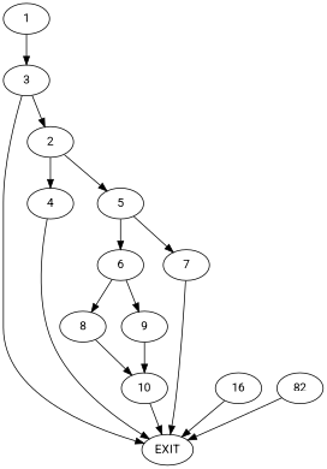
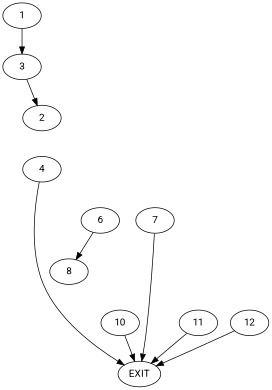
  digraph {
    fontname=Roboto
    node [fontname=Roboto]
    edge [fontname=Roboto]
    1
    3
    n3 [label=EXIT]
-   11 [label=16]
-   12 [label=82]
+   11
+   12
    2
    4
-   5
    6
    7
    8
-   9
    10
    1 -> 3
-   3 -> n3
    3 -> 2
    11 -> n3
    12 -> n3
-   2 -> 4
-   2 -> 5
    4 -> n3
-   5 -> 6
-   5 -> 7
    6 -> 8
-   6 -> 9
    7 -> n3
-   8 -> 10
-   9 -> 10
    10 -> n3
  }
